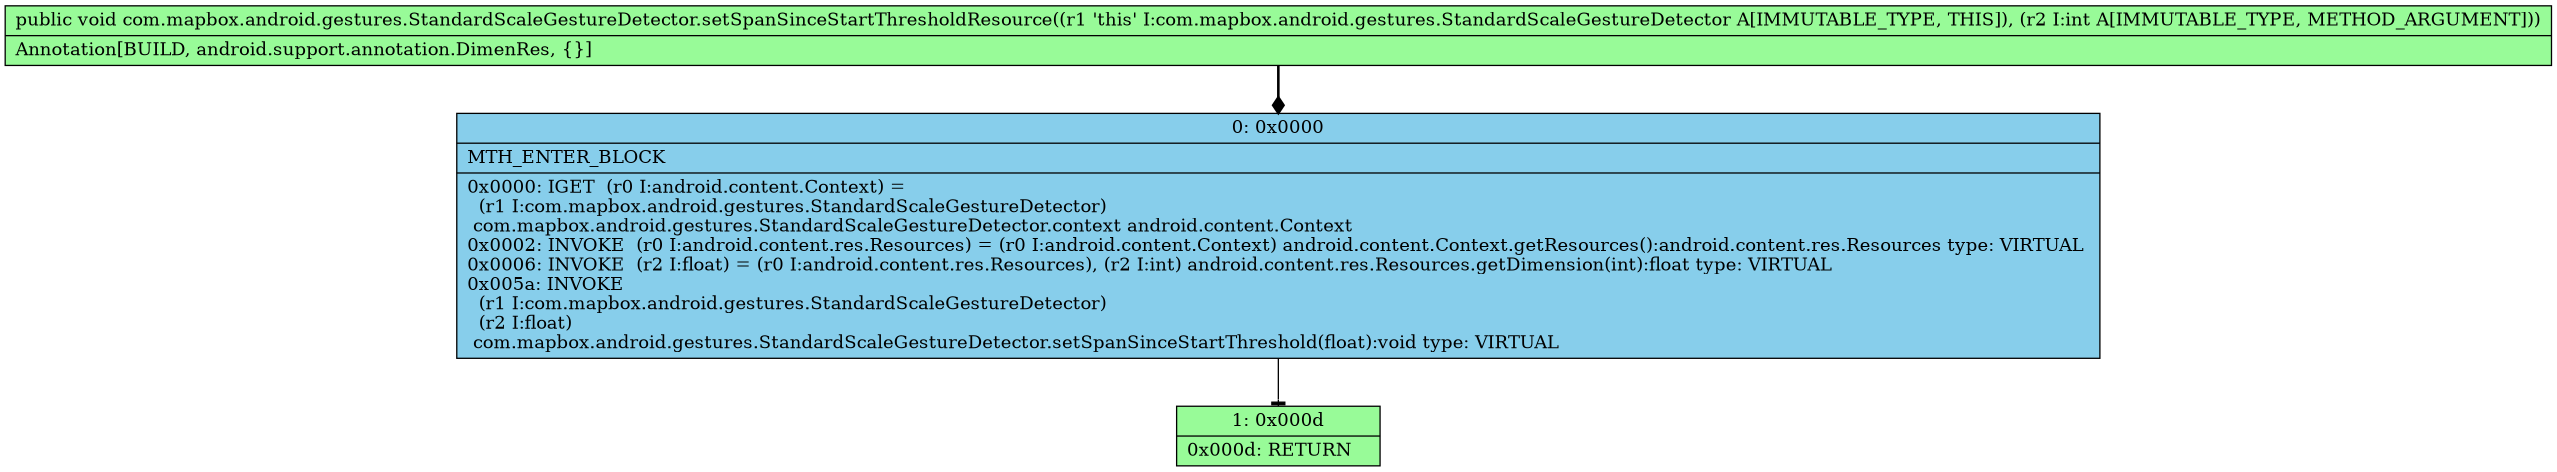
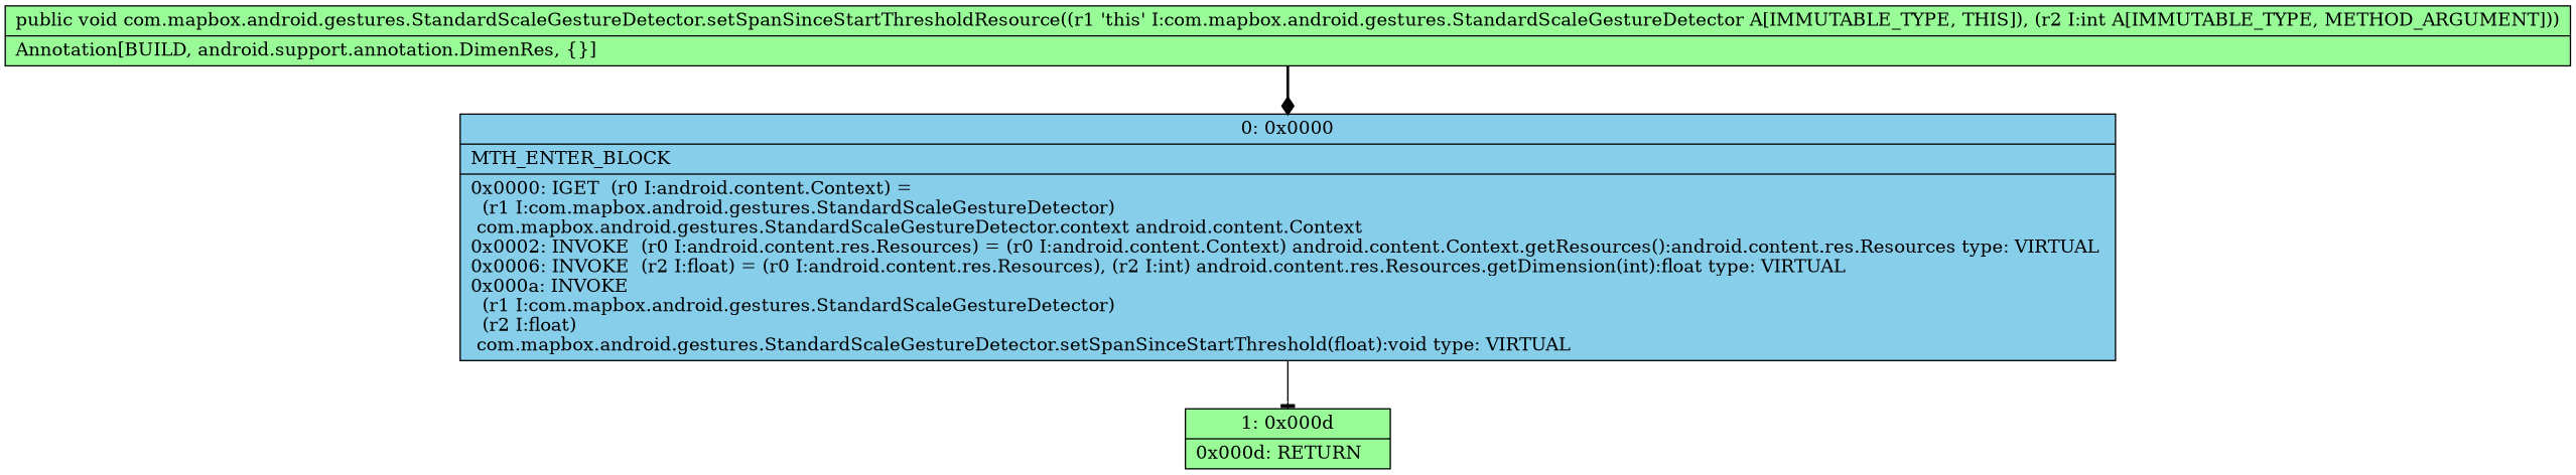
  digraph {
    node [shape=record style=filled fillcolor=palegreen]
-   n1 [label="{0\:\ 0x0000|MTH_ENTER_BLOCK\l|0x0000: IGET  (r0 I:android.content.Context) = \l  (r1 I:com.mapbox.android.gestures.StandardScaleGestureDetector)\l com.mapbox.android.gestures.StandardScaleGestureDetector.context android.content.Context \l0x0002: INVOKE  (r0 I:android.content.res.Resources) = (r0 I:android.content.Context) android.content.Context.getResources():android.content.res.Resources type: VIRTUAL \l0x0006: INVOKE  (r2 I:float) = (r0 I:android.content.res.Resources), (r2 I:int) android.content.res.Resources.getDimension(int):float type: VIRTUAL \l0x005a: INVOKE  \l  (r1 I:com.mapbox.android.gestures.StandardScaleGestureDetector)\l  (r2 I:float)\l com.mapbox.android.gestures.StandardScaleGestureDetector.setSpanSinceStartThreshold(float):void type: VIRTUAL \l}" fillcolor=skyblue]
+   n1 [label="{0\:\ 0x0000|MTH_ENTER_BLOCK\l|0x0000: IGET  (r0 I:android.content.Context) = \l  (r1 I:com.mapbox.android.gestures.StandardScaleGestureDetector)\l com.mapbox.android.gestures.StandardScaleGestureDetector.context android.content.Context \l0x0002: INVOKE  (r0 I:android.content.res.Resources) = (r0 I:android.content.Context) android.content.Context.getResources():android.content.res.Resources type: VIRTUAL \l0x0006: INVOKE  (r2 I:float) = (r0 I:android.content.res.Resources), (r2 I:int) android.content.res.Resources.getDimension(int):float type: VIRTUAL \l0x000a: INVOKE  \l  (r1 I:com.mapbox.android.gestures.StandardScaleGestureDetector)\l  (r2 I:float)\l com.mapbox.android.gestures.StandardScaleGestureDetector.setSpanSinceStartThreshold(float):void type: VIRTUAL \l}" fillcolor=skyblue]
    n2 [label="{1\:\ 0x000d|0x000d: RETURN   \l}"]
    n3 [label="{public void com.mapbox.android.gestures.StandardScaleGestureDetector.setSpanSinceStartThresholdResource((r1 'this' I:com.mapbox.android.gestures.StandardScaleGestureDetector A[IMMUTABLE_TYPE, THIS]), (r2 I:int A[IMMUTABLE_TYPE, METHOD_ARGUMENT]))  | Annotation[BUILD, android.support.annotation.DimenRes, \{\}]\l}"]
    n1 -> n2 [style=solid arrowhead=tee]
    n3 -> n1 [style=bold arrowhead=diamond]
  }
